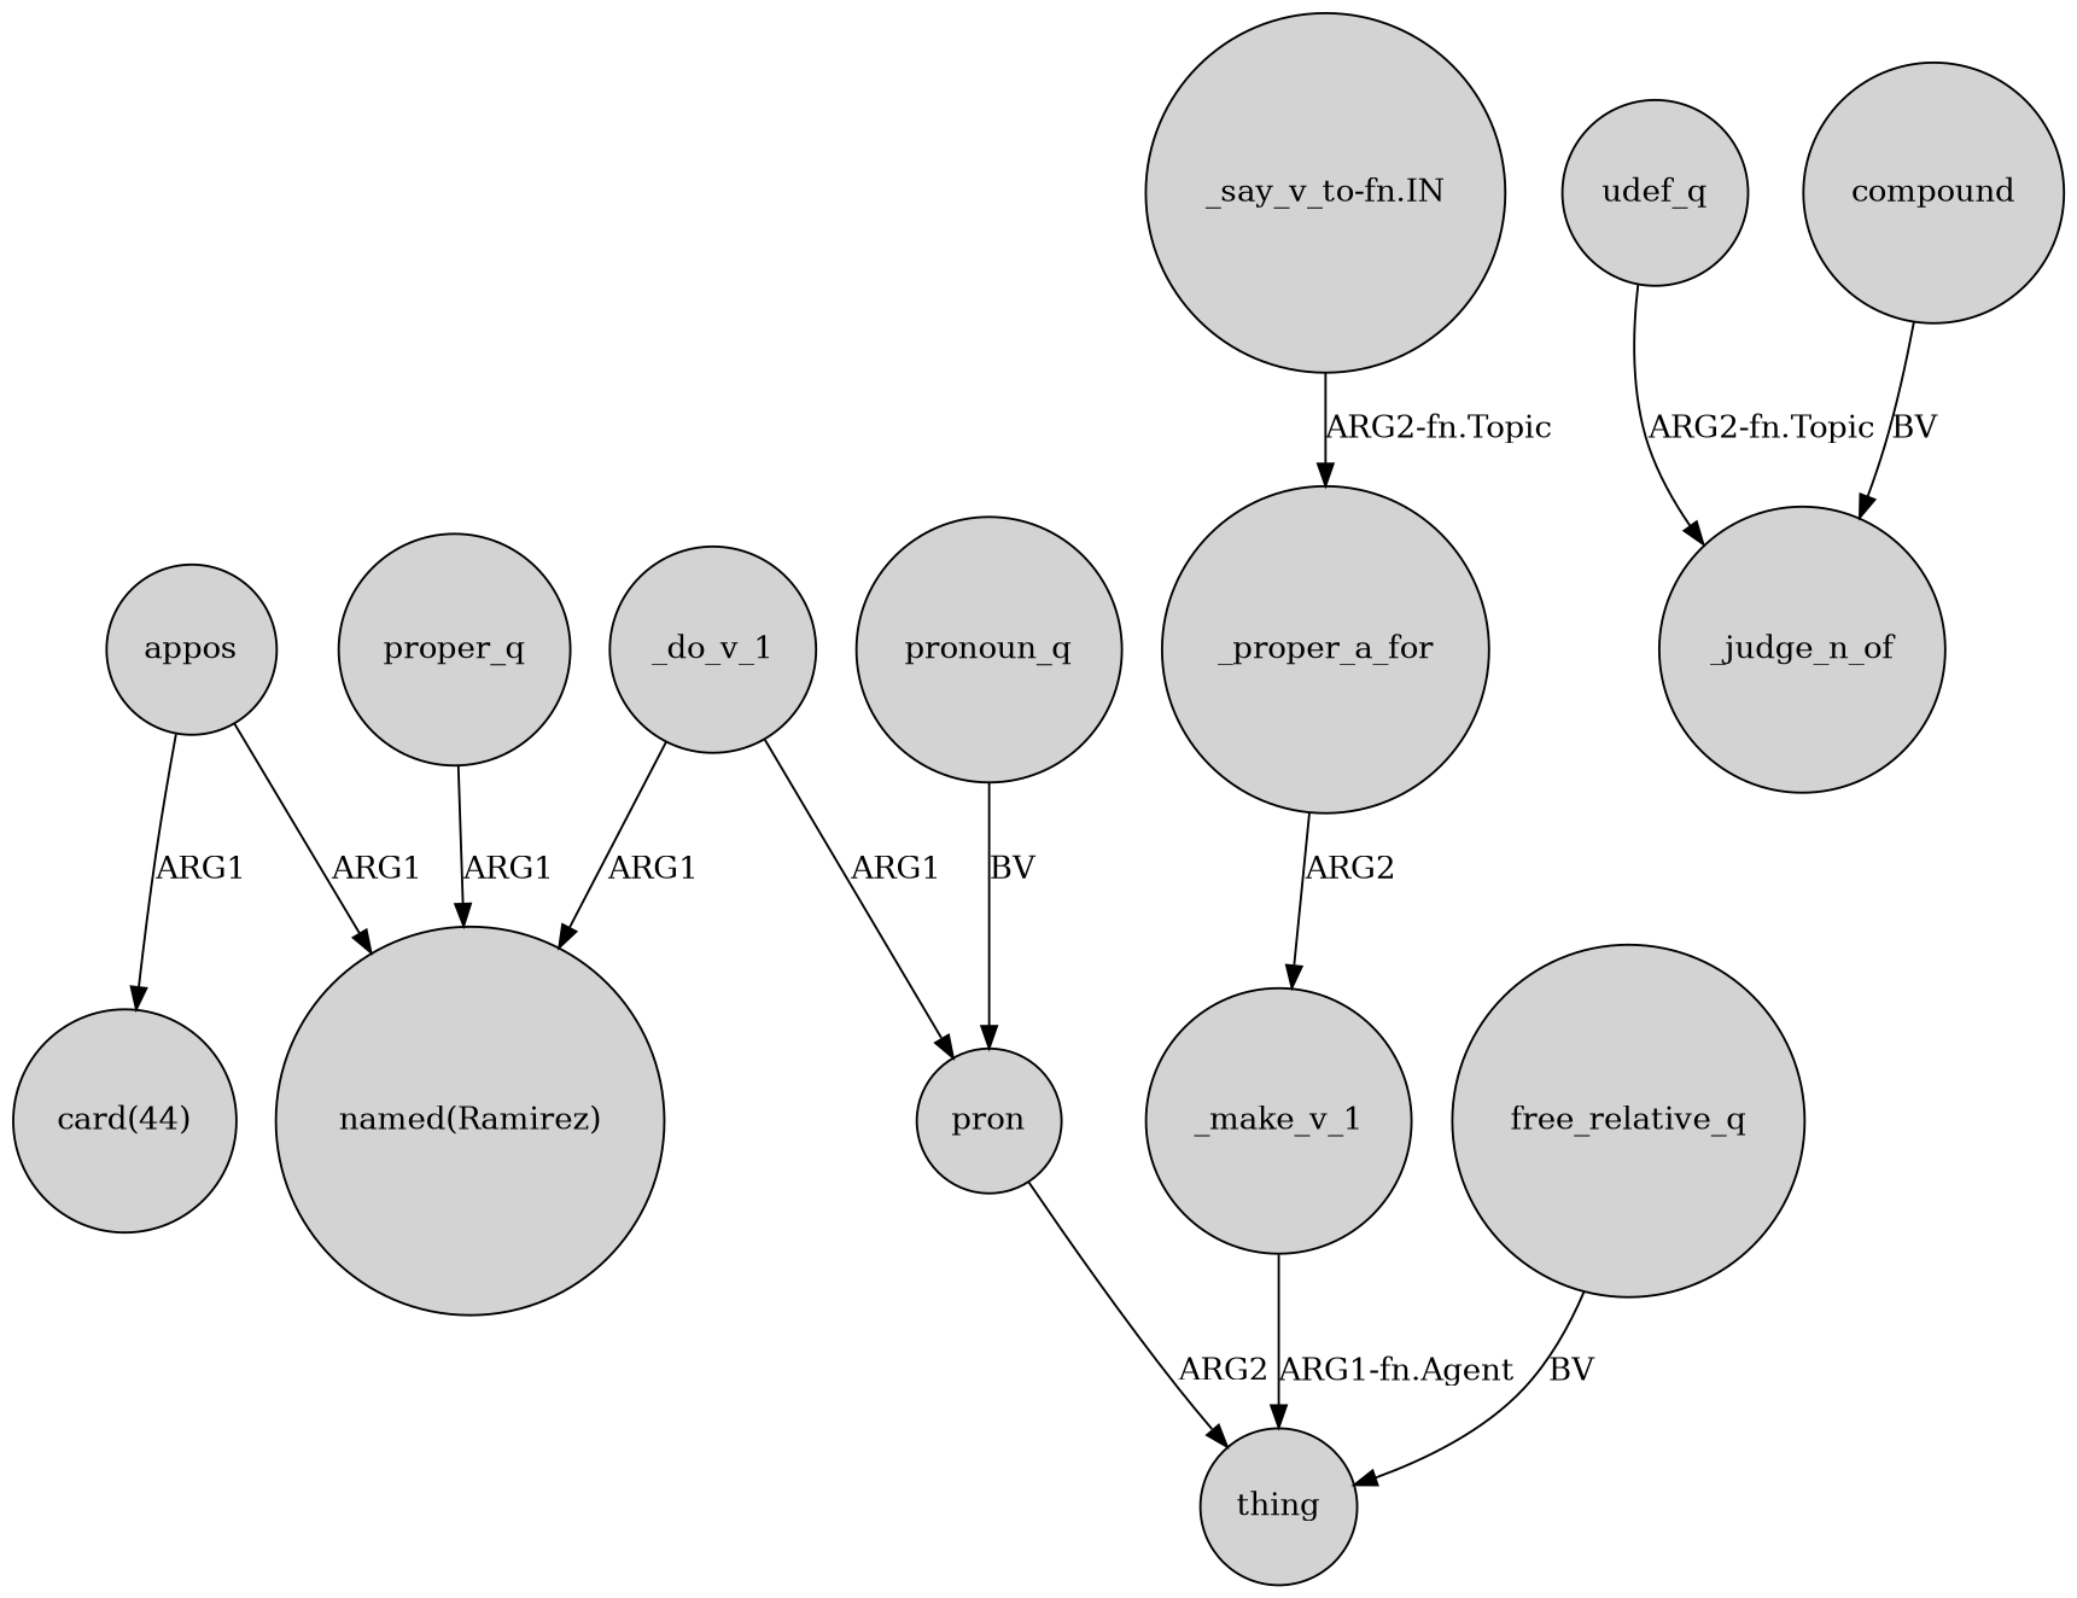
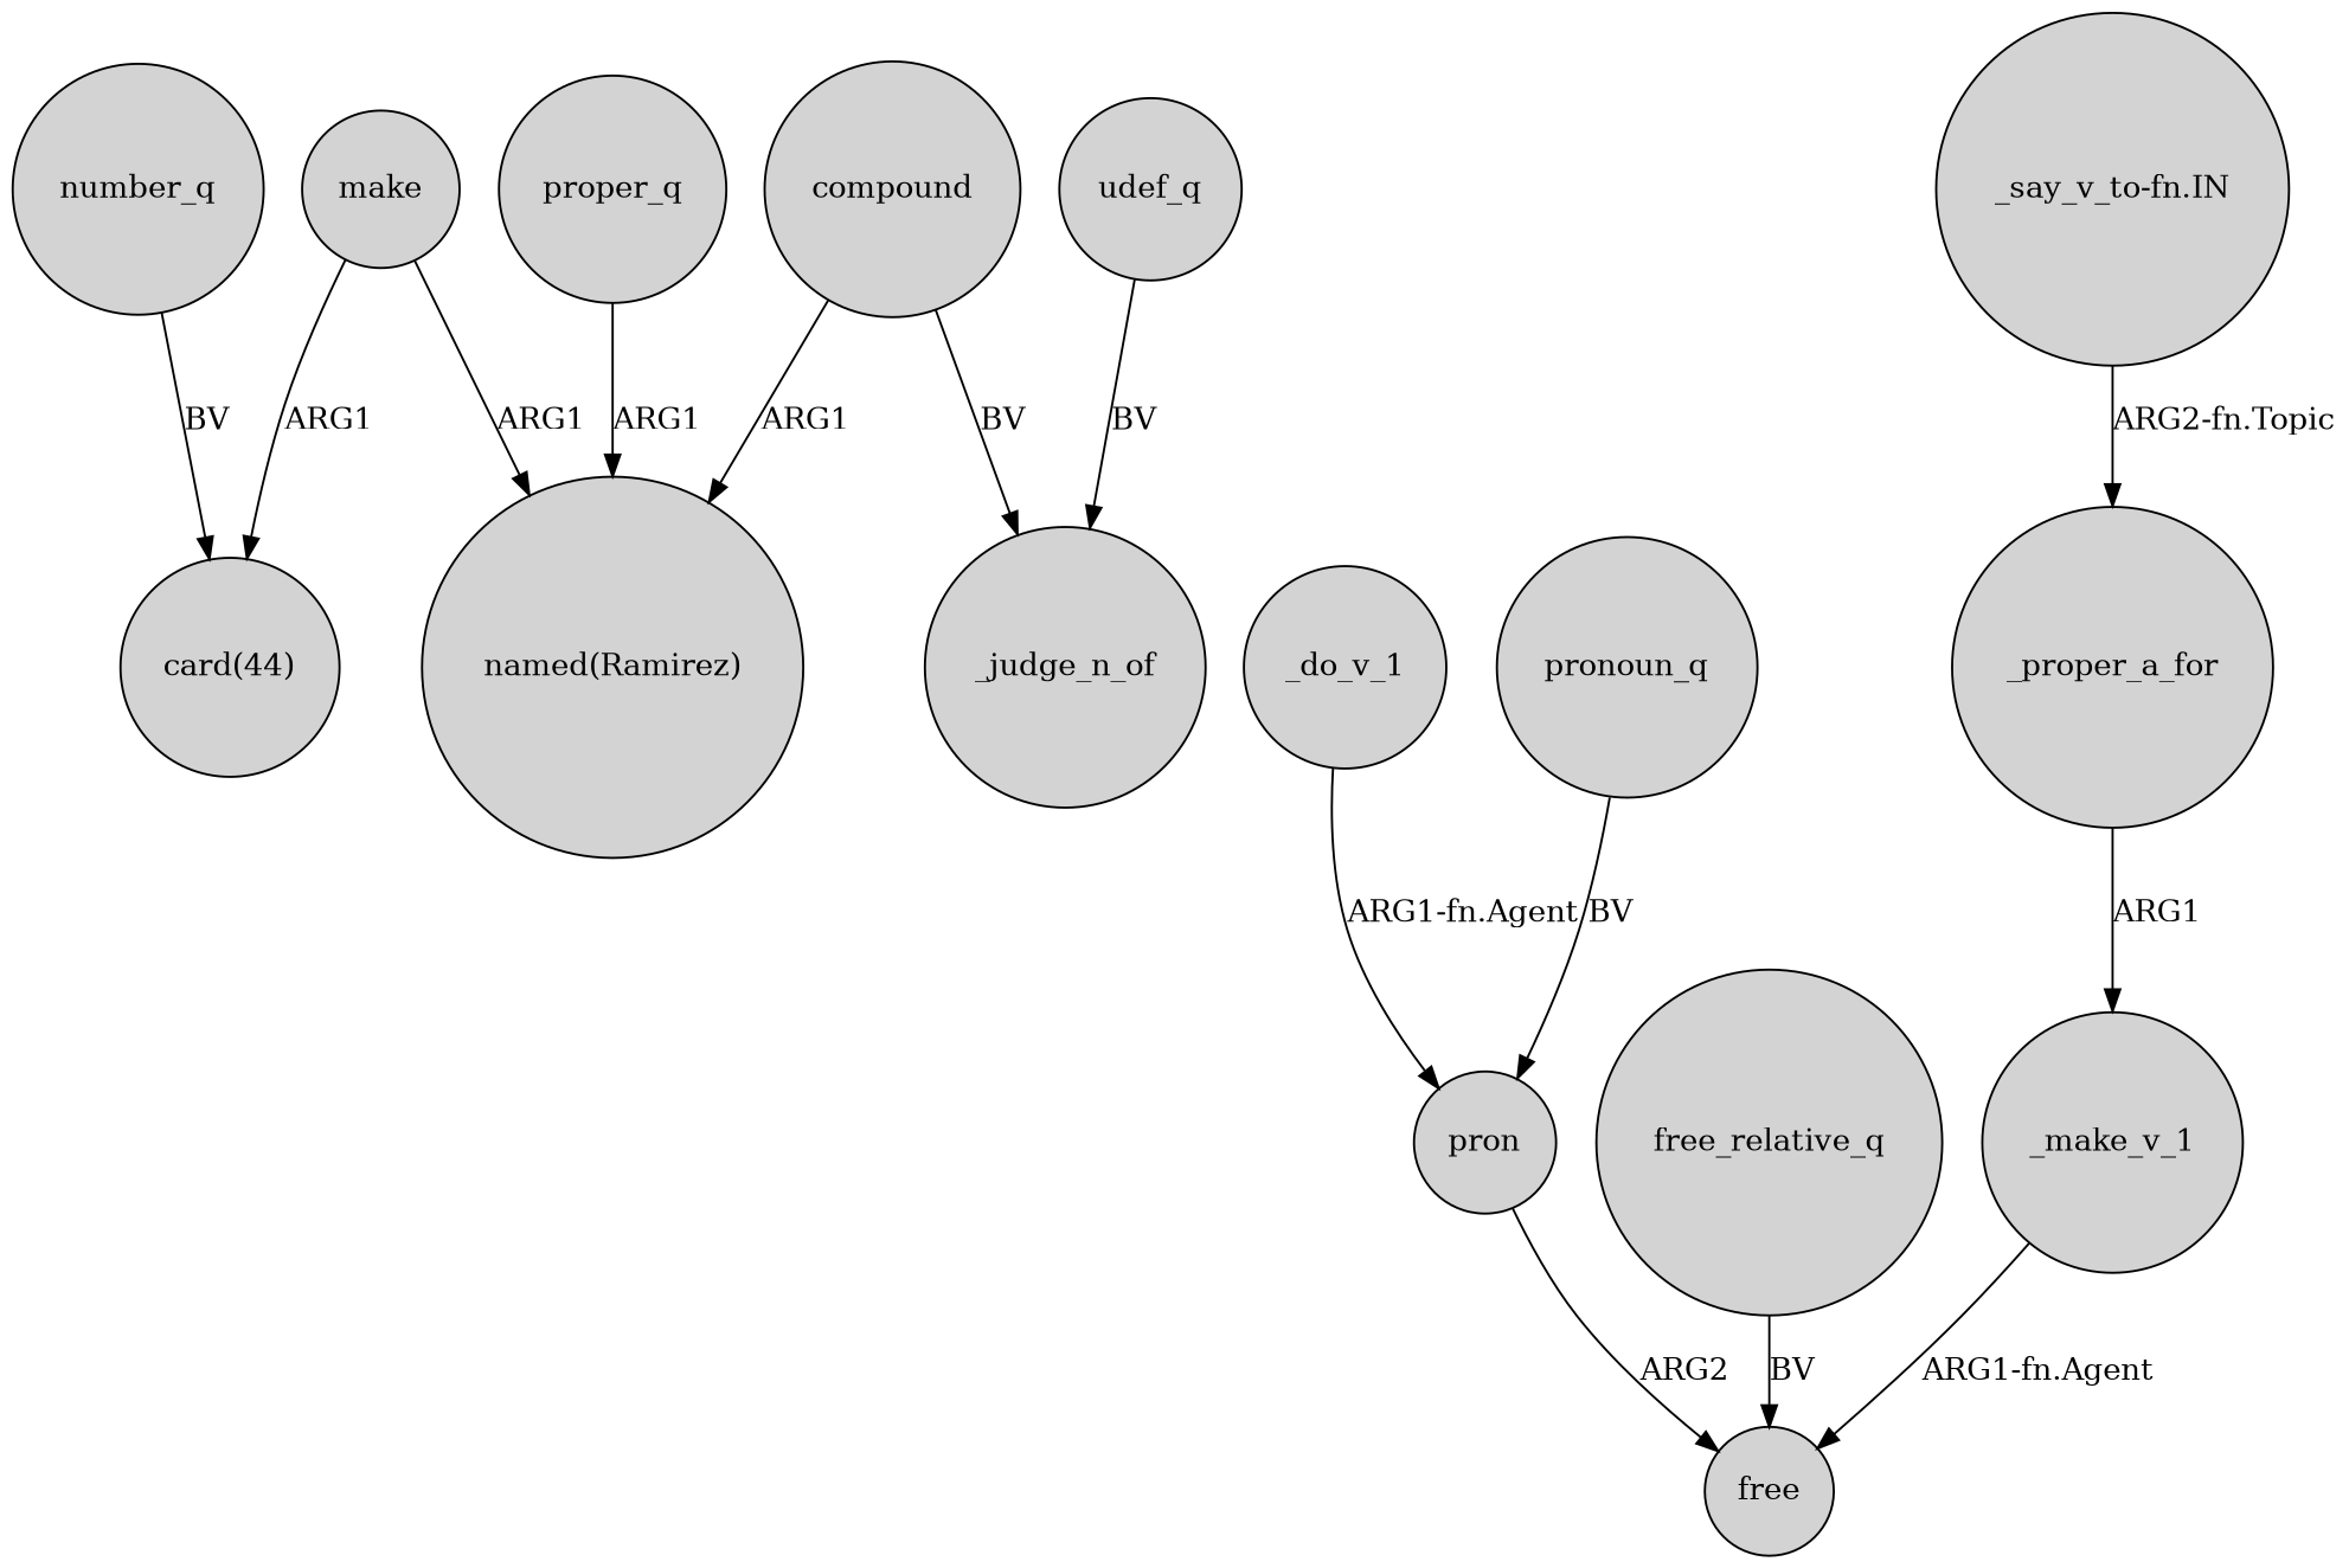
  digraph {
    node [shape=circle style=filled]
-   appos
+   appos [label=make]
    "card(44)"
    "named(Ramirez)"
+   number_q
    n5 [label=_proper_a_for]
    "_say_v_to-fn.IN"
    _make_v_1
-   thing
+   thing [label=free]
    _do_v_1
    pron
    proper_q
    free_relative_q
    udef_q
    _judge_n_of
    compound
    pronoun_q
    appos -> "card(44)" [label=ARG1]
    appos -> "named(Ramirez)" [label=ARG1]
-   n5 -> _make_v_1 [label=ARG2]
+   number_q -> "card(44)" [label=BV]
+   n5 -> _make_v_1 [label=ARG1]
    "_say_v_to-fn.IN" -> n5 [label="ARG2-fn.Topic"]
    _make_v_1 -> thing [label="ARG1-fn.Agent"]
-   _do_v_1 -> pron [label=ARG1]
+   _do_v_1 -> pron [label="ARG1-fn.Agent"]
    pron -> thing [label=ARG2]
    proper_q -> "named(Ramirez)" [label=ARG1]
    free_relative_q -> thing [label=BV]
-   udef_q -> _judge_n_of [label="ARG2-fn.Topic"]
-   _do_v_1 -> "named(Ramirez)" [label=ARG1]
+   udef_q -> _judge_n_of [label=BV]
+   compound -> "named(Ramirez)" [label=ARG1]
    compound -> _judge_n_of [label=BV]
    pronoun_q -> pron [label=BV]
  }
